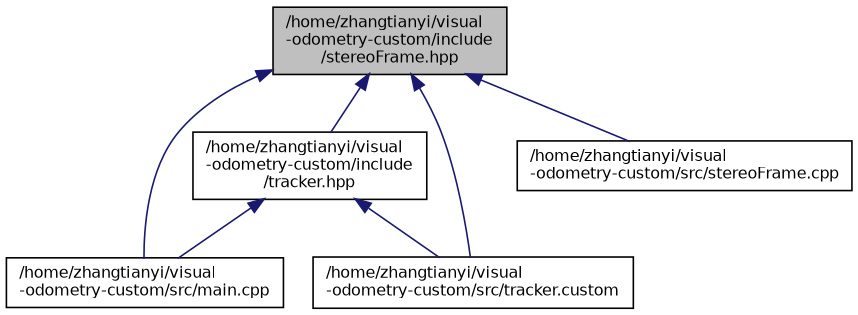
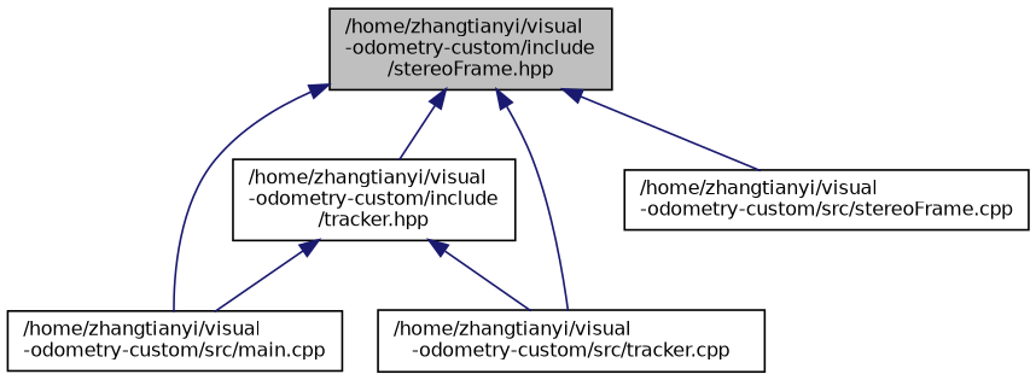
  digraph {
    node [color=black fillcolor=white fontname=Helvetica fontsize=10 shape=record style=filled]
    edge [color=midnightblue dir=back fontname=Helvetica fontsize=10 labelfontname=Helvetica labelfontsize=10 style=solid]
    n1 [fillcolor=grey75 fontcolor=black height=0.2 label="/home/zhangtianyi/visual\l-odometry-custom/include\l/stereoFrame.hpp" width=0.4]
    n2 [height=0.2 label="/home/zhangtianyi/visual\l-odometry-custom/include\l/tracker.hpp" width=0.4]
    n3 [height=0.2 label="/home/zhangtianyi/visual\l-odometry-custom/src/main.cpp" width=0.4]
-   n4 [height=0.2 label="/home/zhangtianyi/visual\l-odometry-custom/src/tracker.custom" width=0.4]
+   n4 [height=0.2 label="/home/zhangtianyi/visual\l-odometry-custom/src/tracker.cpp" width=0.4]
    n5 [height=0.2 label="/home/zhangtianyi/visual\l-odometry-custom/src/stereoFrame.cpp" width=0.4]
    n1 -> n2
    n1 -> n3
    n1 -> n4
    n1 -> n5
    n2 -> n3
    n2 -> n4
  }
